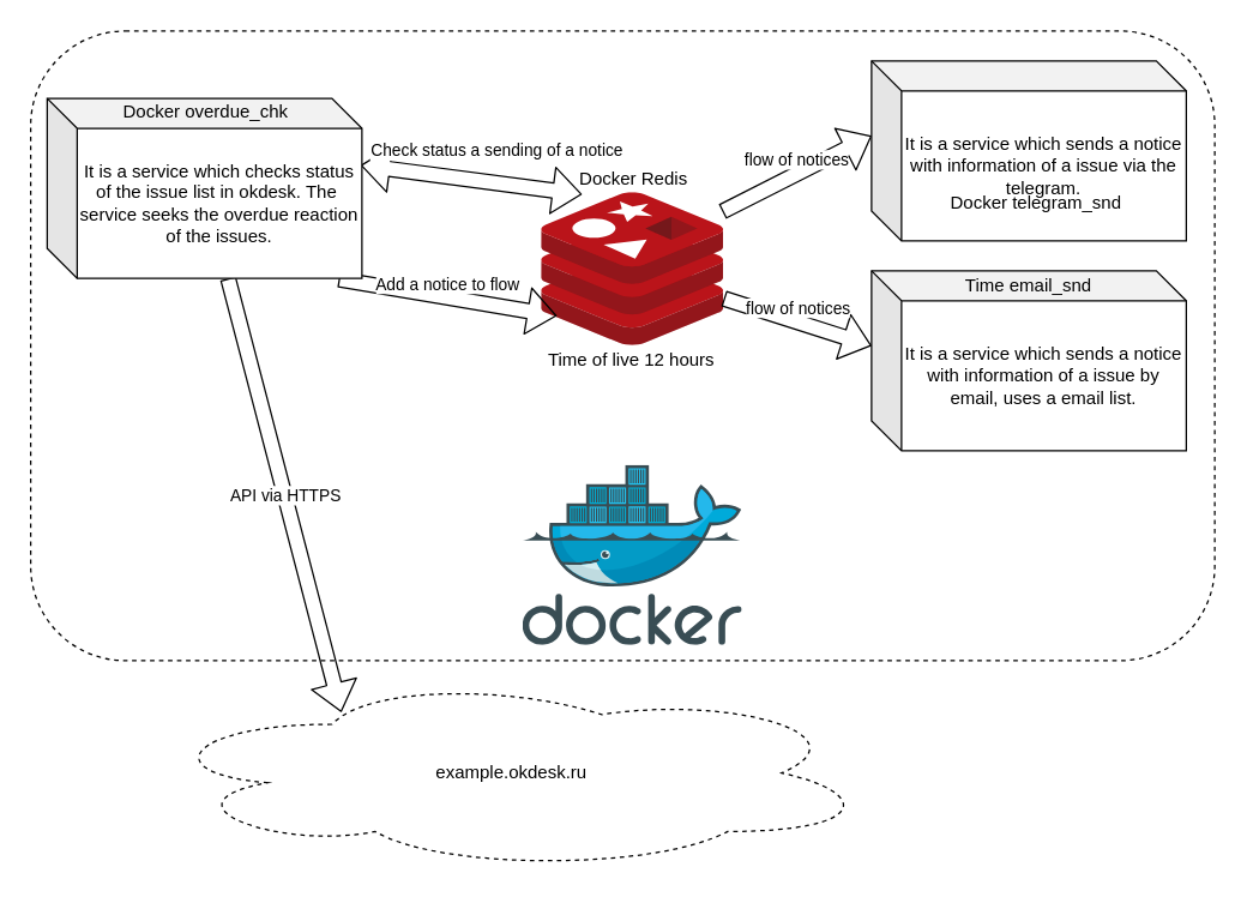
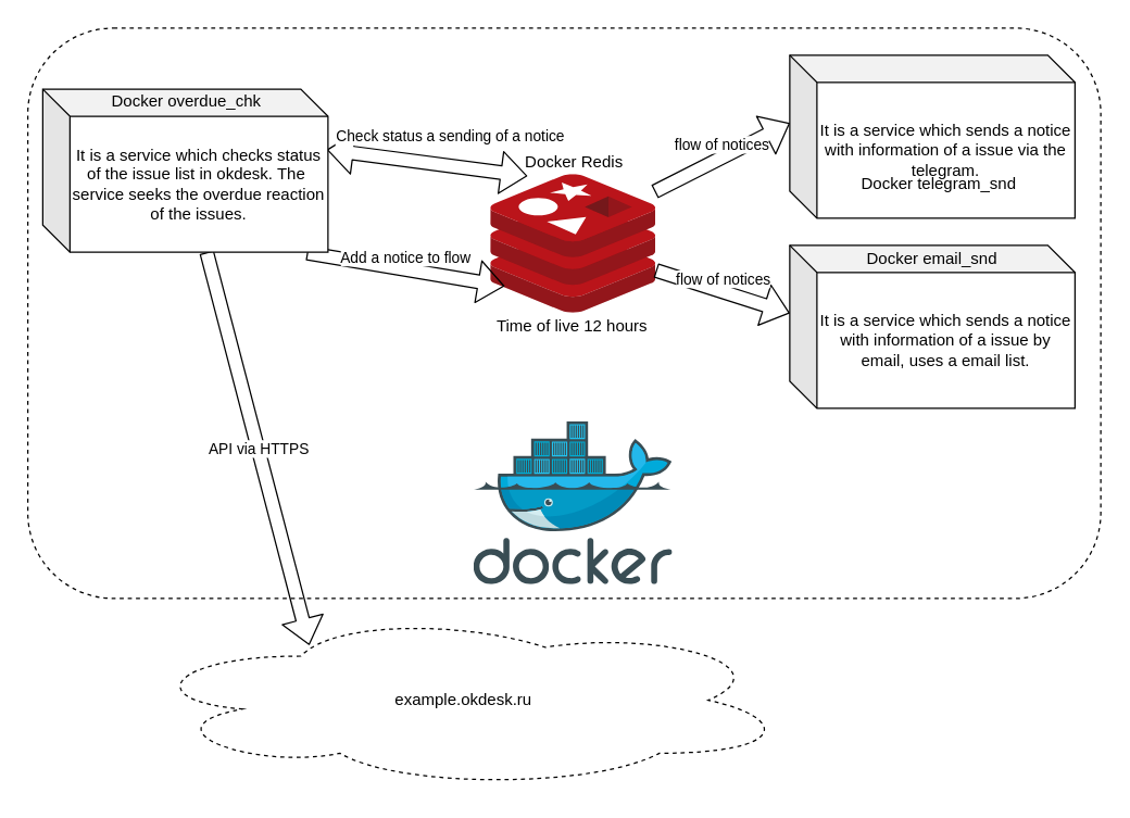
  <mxCell id="0" />
  <mxCell id="1" parent="0" />
  <mxCell id="2" value="" style="rounded=1;whiteSpace=wrap;html=1;dashed=1;" vertex="1" parent="1"><mxGeometry x="20" y="20" width="790" height="420" as="geometry" /></mxCell>
  <mxCell id="3" value="" style="aspect=fixed;html=1;points=[];align=center;image;fontSize=12;image=img/lib/mscae/Docker.svg;" vertex="1" parent="1"><mxGeometry x="348.54" y="310" width="146.35" height="120" as="geometry" /></mxCell>
  <mxCell id="4" value="" style="group;align=center;" vertex="1" connectable="0" parent="1"><mxGeometry x="361" y="128" width="121.43" height="122" as="geometry" /></mxCell>
  <mxCell id="5" value="Docker Redis" style="aspect=fixed;html=1;points=[];align=center;image;fontSize=12;image=img/lib/mscae/Cache_Redis_Product.svg;labelPosition=center;verticalLabelPosition=top;verticalAlign=bottom;" vertex="1" parent="4"><mxGeometry width="121.43" height="102" as="geometry" /></mxCell>
  <mxCell id="6" value="Time of live 12 hours" style="text;html=1;strokeColor=none;fillColor=none;align=center;verticalAlign=middle;whiteSpace=wrap;rounded=0;" vertex="1" parent="4"><mxGeometry x="5.684e-14" y="102" width="119.53" height="20" as="geometry" /></mxCell>
  <mxCell id="7" value="flow of notices" style="shape=flexArrow;endArrow=classic;html=1;labelPosition=center;verticalLabelPosition=top;align=center;verticalAlign=bottom;entryX=0;entryY=0;entryDx=0;entryDy=50;entryPerimeter=0;exitX=0.992;exitY=0.122;exitDx=0;exitDy=0;exitPerimeter=0;" edge="1" parent="1" source="5" target="16"><mxGeometry width="50" height="50" relative="1" as="geometry"><mxPoint x="441" y="90" as="sourcePoint" /><mxPoint x="570.1" y="72.2" as="targetPoint" /></mxGeometry></mxCell>
  <mxCell id="8" value="Check status a sending of a notice" style="shape=flexArrow;endArrow=classic;startArrow=classic;html=1;exitX=0.996;exitY=0.371;exitDx=0;exitDy=0;exitPerimeter=0;entryX=0.22;entryY=0.009;entryDx=0;entryDy=0;entryPerimeter=0;labelPosition=center;verticalLabelPosition=top;align=center;verticalAlign=middle;" edge="1" parent="1" source="13" target="5"><mxGeometry x="0.194" y="21" width="50" height="50" relative="1" as="geometry"><mxPoint x="212.384" y="67.376" as="sourcePoint" /><mxPoint x="441" y="170" as="targetPoint" /><mxPoint as="offset" /></mxGeometry></mxCell>
  <mxCell id="9" value="example.okdesk.ru" style="ellipse;shape=cloud;whiteSpace=wrap;html=1;dashed=1;" vertex="1" parent="1"><mxGeometry x="101" y="450" width="480" height="130" as="geometry" /></mxCell>
  <mxCell id="10" value="API via HTTPS" style="shape=flexArrow;endArrow=classic;html=1;entryX=0.263;entryY=0.187;entryDx=0;entryDy=0;entryPerimeter=0;" edge="1" parent="1" source="13" target="9"><mxGeometry width="50" height="50" relative="1" as="geometry"><mxPoint x="151.801" y="242" as="sourcePoint" /><mxPoint x="471" y="420" as="targetPoint" /></mxGeometry></mxCell>
  <mxCell id="11" value="Add a notice to flow" style="shape=flexArrow;endArrow=classic;html=1;labelPosition=center;verticalLabelPosition=top;align=center;verticalAlign=bottom;exitX=0.926;exitY=1.005;exitDx=0;exitDy=0;exitPerimeter=0;" edge="1" parent="1" source="13"><mxGeometry width="50" height="50" relative="1" as="geometry"><mxPoint x="211.614" y="199.772" as="sourcePoint" /><mxPoint x="371" y="210" as="targetPoint" /></mxGeometry></mxCell>
  <mxCell id="12" value="" style="group" vertex="1" connectable="0" parent="1"><mxGeometry x="31" y="65" width="210" height="120" as="geometry" /></mxCell>
  <mxCell id="13" value="It is a service which checks status of the issue list in okdesk. The&amp;nbsp; service seeks the overdue reaction of the issues." style="shape=cube;whiteSpace=wrap;html=1;boundedLbl=1;backgroundOutline=1;darkOpacity=0.05;darkOpacity2=0.1;size=20;" vertex="1" parent="12"><mxGeometry width="210" height="120" as="geometry" /></mxCell>
  <mxCell id="14" value="Docker overdue_chk&lt;div style=&quot;padding: 0px ; margin: 0px&quot;&gt;&lt;br style=&quot;padding: 0px ; margin: 0px&quot;&gt;&lt;/div&gt;&lt;div style=&quot;padding: 0px ; margin: 0px&quot;&gt;&lt;br style=&quot;padding: 0px ; margin: 0px&quot;&gt;&lt;/div&gt;&lt;div style=&quot;padding: 0px ; margin: 0px&quot;&gt;&lt;br style=&quot;padding: 0px ; margin: 0px&quot;&gt;&lt;/div&gt;" style="text;html=1;strokeColor=none;fillColor=none;align=center;verticalAlign=middle;whiteSpace=wrap;rounded=0;" vertex="1" parent="12"><mxGeometry x="41" y="20" width="130" height="20" as="geometry" /></mxCell>
  <mxCell id="15" value="" style="group" vertex="1" connectable="0" parent="1"><mxGeometry x="581" y="40" width="210" height="120" as="geometry" /></mxCell>
  <mxCell id="16" value="It is a service which sends a notice with information of a issue via the telegram." style="shape=cube;whiteSpace=wrap;html=1;boundedLbl=1;backgroundOutline=1;darkOpacity=0.05;darkOpacity2=0.1;size=20;" vertex="1" parent="15"><mxGeometry width="210" height="120" as="geometry" /></mxCell>
  <mxCell id="17" value="&lt;span&gt;Docker telegram_snd&lt;/span&gt;" style="text;html=1;strokeColor=none;fillColor=none;align=center;verticalAlign=middle;whiteSpace=wrap;rounded=0;" vertex="1" parent="15"><mxGeometry x="45" y="85" width="130" height="20" as="geometry" /></mxCell>
  <mxCell id="18" value="It is a service which sends a notice with information of a issue by email, uses a email list." style="shape=cube;whiteSpace=wrap;html=1;boundedLbl=1;backgroundOutline=1;darkOpacity=0.05;darkOpacity2=0.1;size=20;" vertex="1" parent="1"><mxGeometry x="581" y="180" width="210" height="120" as="geometry" /></mxCell>
- <mxCell id="19" value="&lt;span&gt;Time email_snd&lt;/span&gt;" style="text;html=1;strokeColor=none;fillColor=none;align=center;verticalAlign=middle;whiteSpace=wrap;rounded=0;" vertex="1" parent="1"><mxGeometry x="621" y="180" width="130" height="20" as="geometry" /></mxCell>
+ <mxCell id="19" value="&lt;span&gt;Docker email_snd&lt;/span&gt;" style="text;html=1;strokeColor=none;fillColor=none;align=center;verticalAlign=middle;whiteSpace=wrap;rounded=0;" vertex="1" parent="1"><mxGeometry x="621" y="180" width="130" height="20" as="geometry" /></mxCell>
  <mxCell id="20" value="flow of notices" style="shape=flexArrow;endArrow=classic;html=1;labelPosition=center;verticalLabelPosition=top;align=center;verticalAlign=bottom;entryX=0;entryY=0;entryDx=0;entryDy=50;entryPerimeter=0;" edge="1" parent="1" source="5" target="18"><mxGeometry width="50" height="50" relative="1" as="geometry"><mxPoint x="491.459" y="150.444" as="sourcePoint" /><mxPoint x="591" y="100" as="targetPoint" /></mxGeometry></mxCell>
